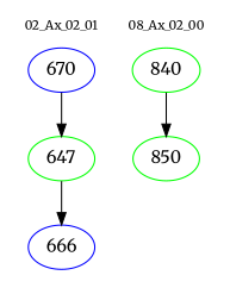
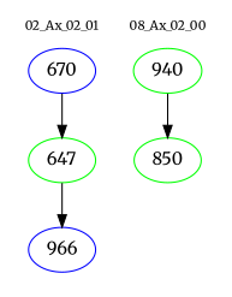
  digraph {
    fontname=Merriweather
    node [color=green fontname=Merriweather]
    edge [color=black fontname=Merriweather]
    n1 [color=blue label=670]
    n2 [label=647]
-   n3 [color=blue label=666]
-   n4 [label=840]
+   n3 [color=blue label=966]
+   n4 [label=940]
    n5 [label=850]
    subgraph cluster_1 {
      color=white
      fontsize=10
      label="02_Ax_02_01"
      n1
      n2
      n3
    }
    subgraph cluster_2 {
      color=white
      fontsize=10
      label="08_Ax_02_00"
      n4
      n5
    }
    n1 -> n2
    n2 -> n3
    n4 -> n5
  }
